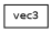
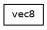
  digraph {
    rankdir=LR
-   n1 [color=black fillcolor=white fontname=Helvetica fontsize=10 height=0.2 label=vec3 shape=record style=filled width=0.4]
+   n1 [color=black fillcolor=white fontname=Helvetica fontsize=10 height=0.2 label=vec8 shape=record style=filled width=0.4]
  }
